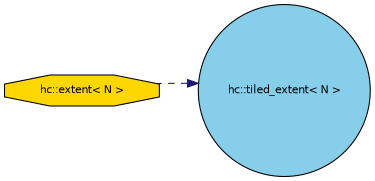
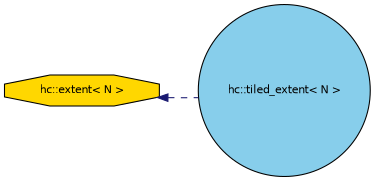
  digraph {
    rankdir=LR
    node [color=black fontname=Helvetica fontsize=10 style=filled]
    n1 [fillcolor=gold height=0.2 label="hc::extent\< N \>" shape=octagon width=0.4]
    n2 [fillcolor=skyblue height=0.2 label="hc::tiled_extent\< N \>" shape=circle width=0.4]
-   n2 -> n1 [color=midnightblue dir=back fontname=Helvetica fontsize=10 labelfontname=Helvetica labelfontsize=10 style=dashed]
+   n1 -> n2 [color=midnightblue dir=back fontname=Helvetica fontsize=10 labelfontname=Helvetica labelfontsize=10 style=dashed]
  }
